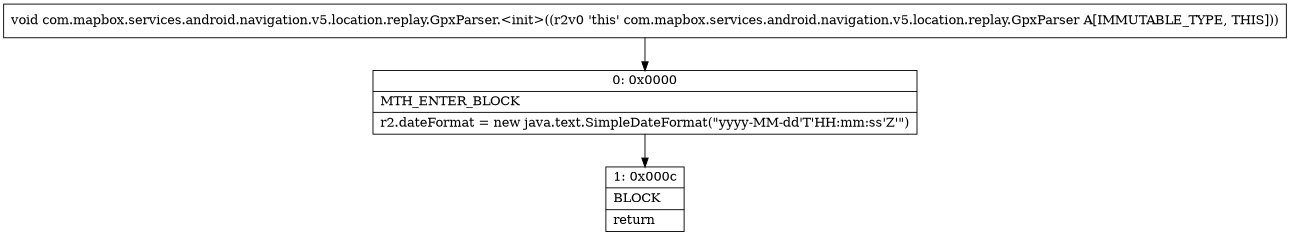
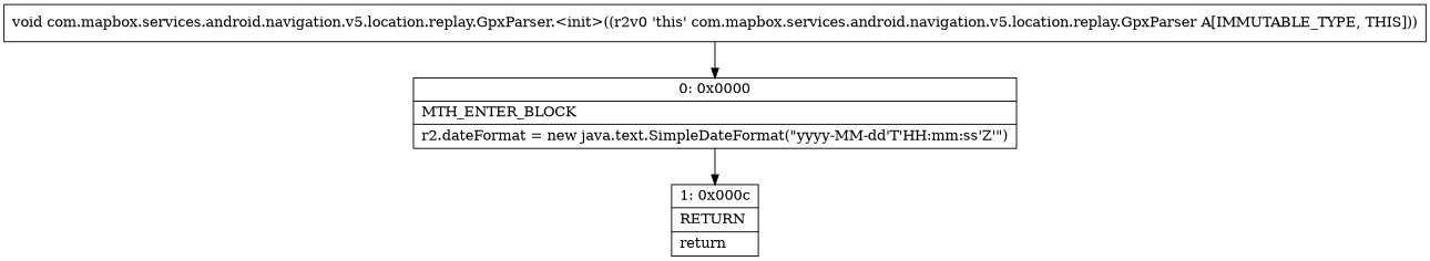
  digraph {
    fontname="DejaVu Serif"
    node [shape=record fontname="DejaVu Serif"]
    edge [fontname="DejaVu Serif"]
    n1 [label="{0\:\ 0x0000|MTH_ENTER_BLOCK\l|r2.dateFormat = new java.text.SimpleDateFormat(\"yyyy\-MM\-dd'T'HH:mm:ss'Z'\")\l}"]
-   n2 [label="{1\:\ 0x000c|BLOCK\l|return\l}"]
+   n2 [label="{1\:\ 0x000c|RETURN\l|return\l}"]
    n3 [label="{void com.mapbox.services.android.navigation.v5.location.replay.GpxParser.\<init\>((r2v0 'this' com.mapbox.services.android.navigation.v5.location.replay.GpxParser A[IMMUTABLE_TYPE, THIS])) }"]
    n1 -> n2
    n3 -> n1
  }
